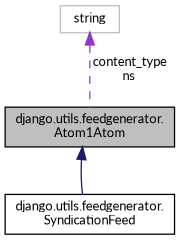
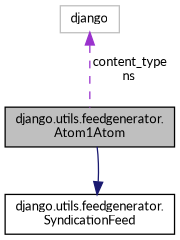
  digraph {
    fontname=Lato
    node [color=black fillcolor=white fontname=Lato fontsize=10 shape=record style=filled]
    edge [dir=back fontname=Lato fontsize=10 labelfontname=Helvetica labelfontsize=10]
    n1 [fillcolor=grey75 fontcolor=black height=0.2 label="django.utils.feedgenerator.\lAtom1Atom" width=0.4]
    n2 [height=0.2 label="django.utils.feedgenerator.\lSyndicationFeed" width=0.4]
-   n3 [color=grey75 height=0.2 label=string width=0.4]
-   n1 -> n2 [color=midnightblue style=solid]
+   n3 [color=grey75 height=0.2 label=django width=0.4]
+   n2 -> n1 [color=midnightblue style=solid]
    n3 -> n1 [color=darkorchid3 label=" content_type\nns" style=dashed]
  }
